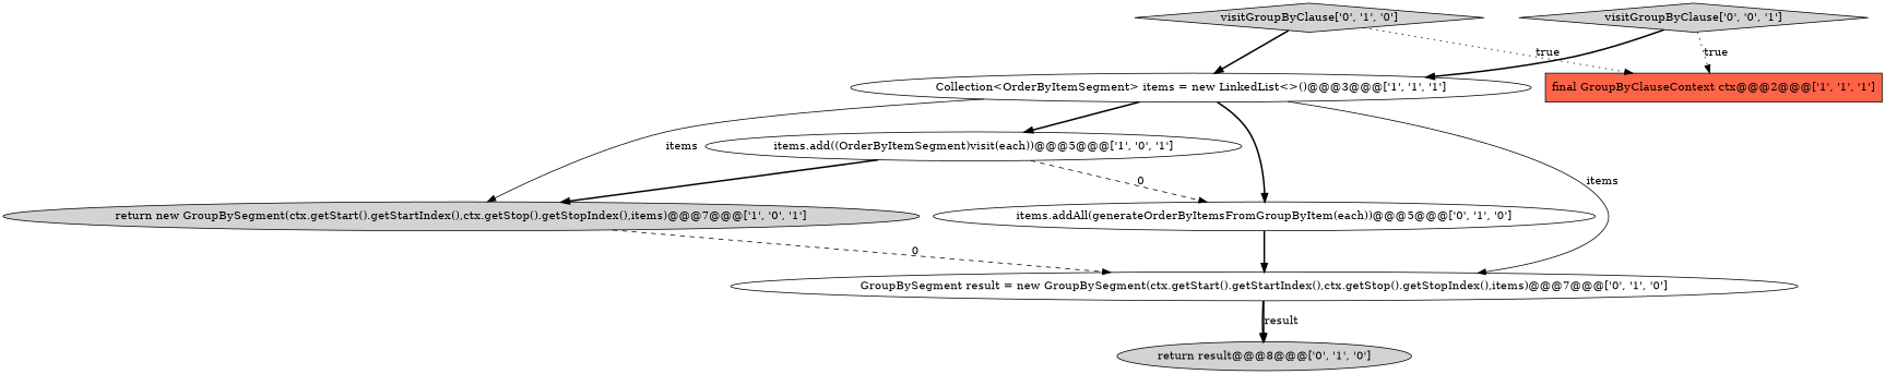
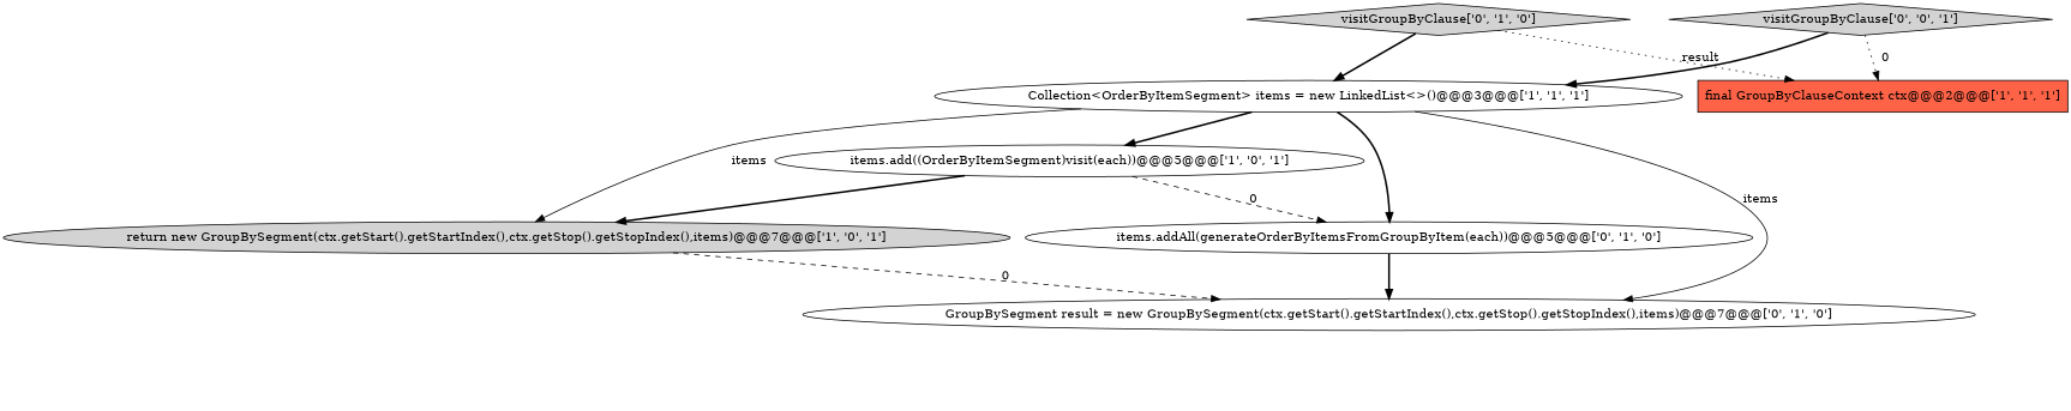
  digraph {
    node [fillcolor=white shape=ellipse style=filled]
    edge [style=bold]
    n1 [label="items.add((OrderByItemSegment)visit(each))@@@5@@@['1', '0', '1']"]
    n2 [fillcolor=lightgray label="return new GroupBySegment(ctx.getStart().getStartIndex(),ctx.getStop().getStopIndex(),items)@@@7@@@['1', '0', '1']"]
    n3 [label="items.addAll(generateOrderByItemsFromGroupByItem(each))@@@5@@@['0', '1', '0']"]
    n4 [label="GroupBySegment result = new GroupBySegment(ctx.getStart().getStartIndex(),ctx.getStop().getStopIndex(),items)@@@7@@@['0', '1', '0']"]
    n5 [fillcolor=lightgray label="visitGroupByClause['0', '1', '0']" shape=diamond]
    n6 [label="Collection<OrderByItemSegment> items = new LinkedList<>()@@@3@@@['1', '1', '1']"]
    n7 [fillcolor=tomato label="final GroupByClauseContext ctx@@@2@@@['1', '1', '1']" shape=box]
-   n8 [fillcolor=lightgray label="return result@@@8@@@['0', '1', '0']"]
    n9 [fillcolor=lightgray label="visitGroupByClause['0', '0', '1']" shape=diamond]
    n1 -> n2
    n1 -> n3 [label=0 style=dashed]
    n2 -> n4 [label=0 style=dashed]
    n3 -> n4
-   n4 -> n8
-   n4 -> n8 [label=result style=solid]
    n5 -> n6
-   n5 -> n7 [label=true style=dotted]
+   n5 -> n7 [label=result style=dotted]
    n6 -> n1
    n6 -> n2 [label=items style=solid]
    n6 -> n3
    n6 -> n4 [label=items style=solid]
    n9 -> n6
-   n9 -> n7 [label=true style=dotted]
+   n9 -> n7 [label=0 style=dotted]
  }
